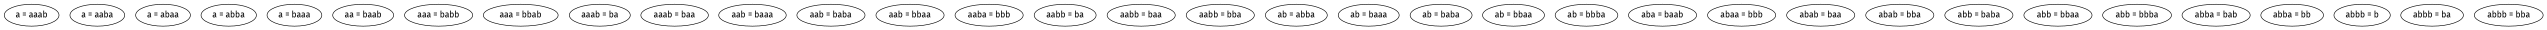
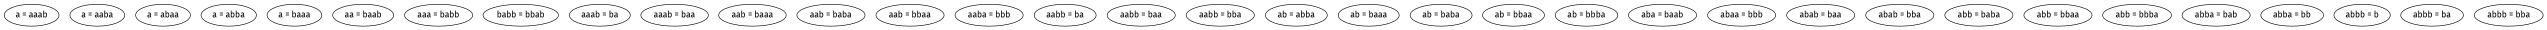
  digraph {
    rankdir=TB
    fontname="Fira Sans"
    node [shape=ellipse fontname="Fira Sans"]
    "a = aaab"
    "a = aaba"
    "a = abaa"
    "a = abba"
    "a = baaa"
    "aa = baab"
    "aaa = babb"
-   "aaa = bbab"
+   "aaa = bbab" [label="babb = bbab"]
    "aaab = ba"
    "aaab = baa"
    "aab = baaa"
    "aab = baba"
    "aab = bbaa"
    "aaba = bbb"
    "aabb = ba"
    "aabb = baa"
    "aabb = bba"
    "ab = abba"
    "ab = baaa"
    "ab = baba"
    "ab = bbaa"
    "ab = bbba"
    "aba = baab"
    "abaa = bbb"
    "abab = baa"
    "abab = bba"
    "abb = baba"
    "abb = bbaa"
    "abb = bbba"
    "abba = bab"
    "abba = bb"
    "abbb = b"
    "abbb = ba"
    "abbb = bba"
  }
